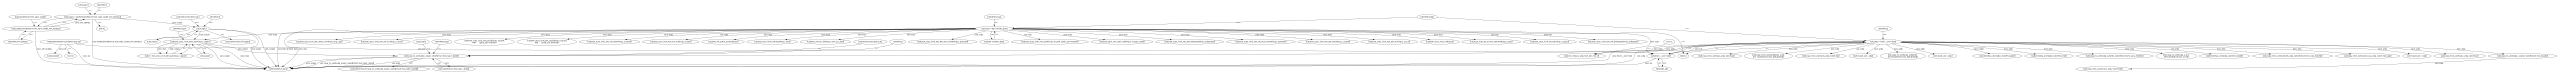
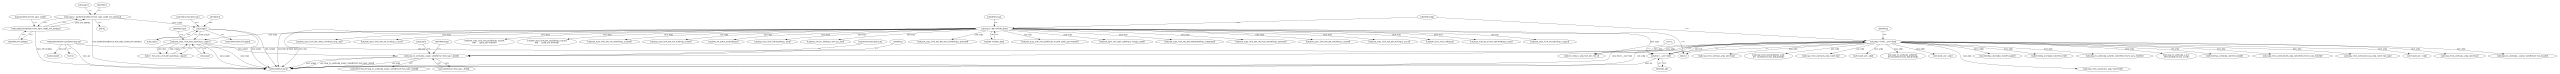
  digraph {
    fontname="Fira Sans"
    node [fontname="Fira Sans"]
    edge [fontname="Fira Sans"]
    n1 [label="(Call,copy_to_user(argp, u.lapic, sizeof(struct kvm_lapic_state)))"]
    n2 [label="(ControlStructure,if (copy_to_user(argp, u.lapic, sizeof(struct kvm_lapic_state))))"]
    n3 [label="(Call,sizeof(struct kvm_lapic_state))"]
    n4 [label="(MethodReturn,long)"]
    n5 [label="(Call,*argp = (void __user *)arg)"]
    n6 [label="(Call,(void __user *)arg)"]
    n7 [label="(Call,copy_from_user(&mce, argp, sizeof mce))"]
    n8 [label="(Call,copy_from_user(&va, argp, sizeof va))"]
    n9 [label="(Call,copy_from_user(&dbgregs, argp,\n\t\t\t\t   sizeof(struct kvm_debugregs)))"]
    n10 [label="(Call,copy_from_user(&irq, argp, sizeof irq))"]
    n11 [label="(Call,*cpuid_arg = argp)"]
    n12 [label="(Call,copy_to_user(argp, &dbgregs,\n\t\t\t\t sizeof(struct kvm_debugregs)))"]
    n13 [label="(Call,*cpuid_arg = argp)"]
    n14 [label="(Call,copy_to_user(argp, u.xsave, sizeof(struct kvm_xsave)))"]
    n15 [label="(Call,memdup_user(argp, sizeof(*u.lapic)))"]
    n16 [label="(Call,memdup_user(argp, sizeof(*u.xcrs)))"]
    n17 [label="(Call,copy_to_user(argp, &events, sizeof(struct kvm_vcpu_events)))"]
    n18 [label="(Block,)"]
    n19 [label="(Call,copy_to_user(argp, u.xcrs,\n\t\t\t\t sizeof(struct kvm_xcrs)))"]
    n20 [label="(Call,memdup_user(argp, sizeof(*u.xsave)))"]
    n21 [label="(Call,msr_io(vcpu, argp, kvm_get_msr, 1))"]
    n22 [label="(Call,copy_from_user(&events, argp, sizeof(struct kvm_vcpu_events)))"]
    n23 [label="(Call,copy_from_user(&mcg_cap, argp, sizeof mcg_cap))"]
    n24 [label="(Call,*cpuid_arg = argp)"]
    n25 [label="(Call,copy_from_user(&tac, argp, sizeof tac))"]
    n26 [label="(Identifier,arg)"]
    n27 [label="(Call,(u32)arg)"]
    n28 [label="(MethodParameterIn,unsigned long arg)"]
    1000100
    n30 [label="(Call,kvm_vcpu_ioctl_data_lapic(vcpu, u.lapic))"]
    n31 [label="(Call,u.lapic)"]
    n32 [label="(Call,r = kvm_vcpu_ioctl_get_lapic(vcpu, u.lapic))"]
    n33 [label="(Call,*vcpu = filp->private_data)"]
    n34 [label="(Call,kvm_vcpu_ioctl_x86_set_xsave(vcpu, u.xsave))"]
    n35 [label="(Call,kvm_vcpu_ioctl_x86_set_mce(vcpu, &mce))"]
    n36 [label="(Call,kvm_set_guest_paused(vcpu))"]
    n37 [label="(Call,kvm_vcpu_ioctl_interrupt(vcpu, &irq))"]
    n38 [label="(Call,kvm_set_tsc_khz(vcpu, user_tsc_khz))"]
    n39 [label="(Call,kvm_vcpu_ioctl_x86_get_vcpu_events(vcpu, &events))"]
    n40 [label="(Call,filp->private_data)"]
    n41 [label="(Call,kvm_vcpu_ioctl_set_cpuid(vcpu, &cpuid, cpuid_arg->entries))"]
    n42 [label="(Call,kvm_lapic_set_vapic_addr(vcpu, va.vapic_addr))"]
    n43 [label="(Call,kvm_vcpu_ioctl_x86_get_debugregs(vcpu, &dbgregs))"]
    n44 [label="(Call,kvm_vcpu_ioctl_x86_set_vcpu_events(vcpu, &events))"]
    n45 [label="(Call,kvm_vcpu_ioctl_x86_get_xsave(vcpu, u.xsave))"]
    n46 [label="(Call,kvm_vcpu_ioctl_x86_get_xcrs(vcpu, u.xcrs))"]
    n47 [label="(Call,kvm_vcpu_ioctl_nmi(vcpu))"]
    n48 [label="(Call,vcpu_ioctl_tpr_access_reporting(vcpu, &tac))"]
    n49 [label="(Call,kvm_vcpu_ioctl_set_lapic(vcpu, u.lapic))"]
-   n50 [label="(Call,kvm_vcpu_ioctl_x86_set_debugregs(vcpu, &dbgregs))"]
    n51 [label="(Call,kvm_vcpu_ioctl_x86_setup_mce(vcpu, mcg_cap))"]
    n52 [label="(Call,kvm_vcpu_ioctl_x86_set_xcrs(vcpu, u.xcrs))"]
    n53 [label="(Call,kvm_vcpu_ioctl_set_cpuid2(vcpu, &cpuid,\n\t\t\t\t\t      cpuid_arg->entries))"]
    n54 [label="(Call,kvm_vcpu_ioctl_get_cpuid2(vcpu, &cpuid,\n\t\t\t\t\t      cpuid_arg->entries))"]
    n55 [label="(Call,!u.lapic)"]
    n56 [label="(Call,u.lapic)"]
    n57 [label="(ControlStructure,if (!u.lapic))"]
    n58 [label="(Call,u.lapic = kzalloc(sizeof(struct kvm_lapic_state), GFP_KERNEL))"]
    n59 [label="(Call,kzalloc(sizeof(struct kvm_lapic_state), GFP_KERNEL))"]
    n60 [label="(Block,)"]
    n61 [label="(Identifier,GFP_KERNEL)"]
    n62 [label="(Identifier,u)"]
    n63 [label="(Call,u.lapic)"]
    n64 [label="(Call,sizeof(struct kvm_lapic_state))"]
    n65 [label="(Identifier,vcpu)"]
    n66 [label="(Identifier,argp)"]
    n67 [label="(ControlStructure,goto out;)"]
    n68 [label="(Identifier,vcpu)"]
    n69 [label="(Identifier,r)"]
    n70 [label="(Identifier,argp)"]
    n71 [label="(ControlStructure,goto out;)"]
    n72 [label="(Identifier,r)"]
    n73 [label="(Identifier,r)"]
    n74 [label="(Call,u.lapic)"]
    1000115
    n1 -> n2 [label="AST: "]
    n1 -> n3 [label="CFG: "]
    n1 -> n4 [label="DDG: u.lapic"]
    n1 -> n4 [label="DDG: copy_to_user(argp, u.lapic, sizeof(struct kvm_lapic_state))"]
    n1 -> n4 [label="DDG: argp"]
    n3 -> n1 [label="AST: "]
    n5 -> n1 [label="DDG: argp"]
    n5 -> n4 [label="DDG: (void __user *)arg"]
    n5 -> n4 [label="DDG: argp"]
    n5 -> n6 [label="CFG: "]
-   n14 -> n7 [label="DDG: argp"]
+   n5 -> n7 [label="DDG: argp"]
    n5 -> n8 [label="DDG: argp"]
    n5 -> n9 [label="DDG: argp"]
    n5 -> n10 [label="DDG: argp"]
    n5 -> n11 [label="DDG: argp"]
    n5 -> n12 [label="DDG: argp"]
    n5 -> n13 [label="DDG: argp"]
    n5 -> n14 [label="DDG: argp"]
    n5 -> n15 [label="DDG: u.lapic"]
    n5 -> n16 [label="DDG: argp"]
    n5 -> n17 [label="DDG: argp"]
    n5 -> n18 [label="AST: "]
    n5 -> n19 [label="DDG: argp"]
    n5 -> n20 [label="DDG: argp"]
    n5 -> n21 [label="DDG: argp"]
    n5 -> n22 [label="DDG: argp"]
    n5 -> n23 [label="DDG: argp"]
    n5 -> n24 [label="DDG: argp"]
    n5 -> n25 [label="DDG: argp"]
    n6 -> n4 [label="DDG: arg"]
    n6 -> n5 [label="AST: "]
    n6 -> n5 [label="DDG: arg"]
    n6 -> n26 [label="CFG: "]
    n26 -> n6 [label="AST: "]
    n28 -> n4 [label="DDG: arg"]
    n28 -> n6 [label="DDG: arg"]
    n28 -> n27 [label="DDG: arg"]
    n28 -> 1000100 [label="AST: "]
    n30 -> n1 [label="DDG: u.lapic"]
    n30 -> n4 [label="DDG: u.lapic"]
    n30 -> n4 [label="DDG: vcpu"]
    n30 -> n31 [label="CFG: "]
    n30 -> n32 [label="AST: "]
    n30 -> n32 [label="DDG: vcpu"]
    n30 -> n32 [label="DDG: u.lapic"]
    n31 -> n30 [label="AST: "]
    n32 -> n30 [label="CFG: "]
    n33 -> n4 [label="DDG: filp->private_data"]
    n33 -> n4 [label="DDG: vcpu"]
    n33 -> n18 [label="AST: "]
    n33 -> n21 [label="DDG: vcpu"]
    n33 -> n30 [label="DDG: vcpu"]
    n33 -> n34 [label="DDG: vcpu"]
    n33 -> n35 [label="DDG: vcpu"]
    n33 -> n36 [label="DDG: vcpu"]
    n33 -> n37 [label="DDG: vcpu"]
    n33 -> n38 [label="DDG: vcpu"]
    n33 -> n39 [label="DDG: vcpu"]
    n33 -> n40 [label="CFG: "]
    n33 -> n41 [label="DDG: vcpu"]
    n33 -> n42 [label="DDG: vcpu"]
    n33 -> n43 [label="DDG: vcpu"]
    n33 -> n44 [label="DDG: vcpu"]
    n33 -> n45 [label="DDG: vcpu"]
    n33 -> n46 [label="DDG: vcpu"]
    n33 -> n47 [label="DDG: vcpu"]
    n33 -> n48 [label="DDG: vcpu"]
    n33 -> n49 [label="DDG: vcpu"]
-   n33 -> n50 [label="DDG: vcpu"]
    n33 -> n51 [label="DDG: vcpu"]
    n33 -> n52 [label="DDG: vcpu"]
    n33 -> n53 [label="DDG: vcpu"]
    n33 -> n54 [label="DDG: vcpu"]
    n40 -> n33 [label="AST: "]
    n55 -> n4 [label="DDG: u.lapic"]
    n55 -> n4 [label="DDG: !u.lapic"]
    n55 -> n30 [label="DDG: u.lapic"]
    n55 -> n56 [label="CFG: "]
    n55 -> n57 [label="AST: "]
    n56 -> n55 [label="AST: "]
    n58 -> n4 [label="DDG: kzalloc(sizeof(struct kvm_lapic_state), GFP_KERNEL)"]
    n58 -> n55 [label="DDG: u.lapic"]
    n58 -> n59 [label="CFG: "]
    n58 -> n60 [label="AST: "]
    n59 -> n4 [label="DDG: GFP_KERNEL"]
    n59 -> n58 [label="AST: "]
    n59 -> n58 [label="DDG: GFP_KERNEL"]
    n59 -> n61 [label="CFG: "]
    n61 -> n59 [label="AST: "]
    n62 -> n5 [label="CFG: "]
    n63 -> n58 [label="AST: "]
    n64 -> n59 [label="AST: "]
    n65 -> n30 [label="AST: "]
    n66 -> n1 [label="AST: "]
    n67 -> n1 [label="CFG: "]
    n68 -> n33 [label="AST: "]
    n69 -> n58 [label="CFG: "]
    n70 -> n5 [label="AST: "]
    n70 -> n33 [label="CFG: "]
    n71 -> n55 [label="CFG: "]
    n72 -> n1 [label="CFG: "]
    n73 -> n55 [label="CFG: "]
    n74 -> n1 [label="AST: "]
    1000115 -> n6 [label="AST: "]
  }
